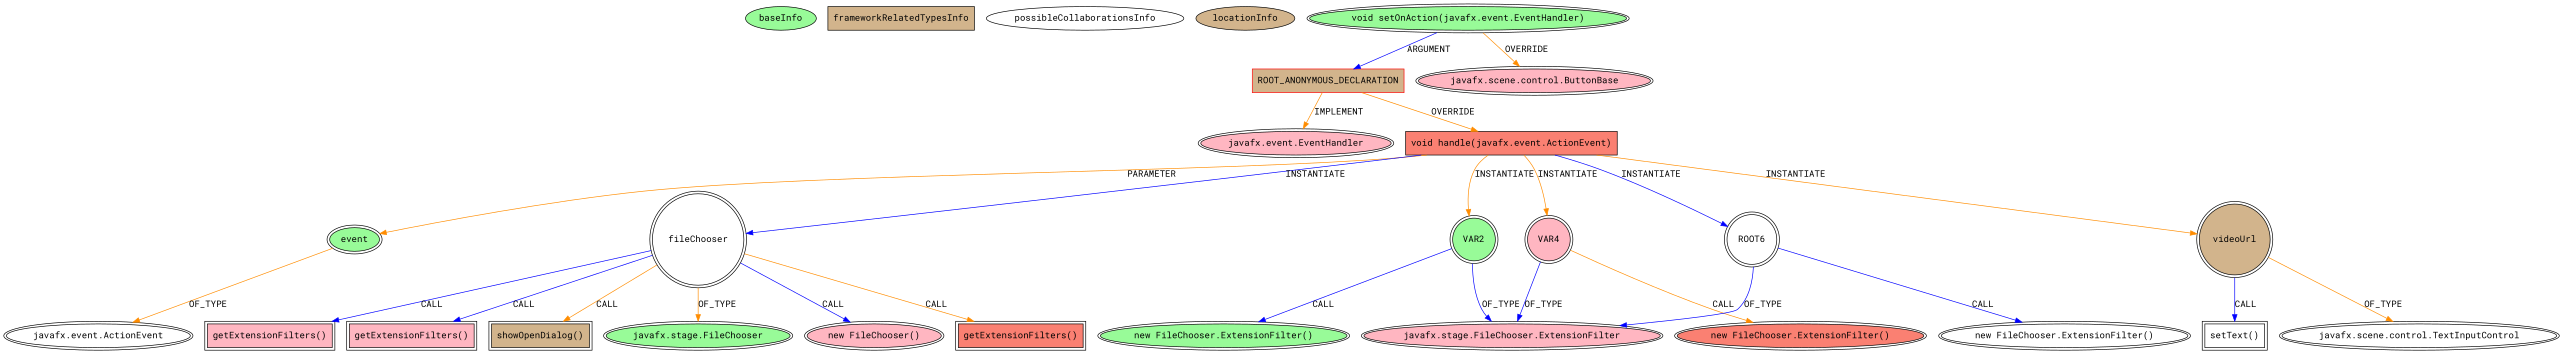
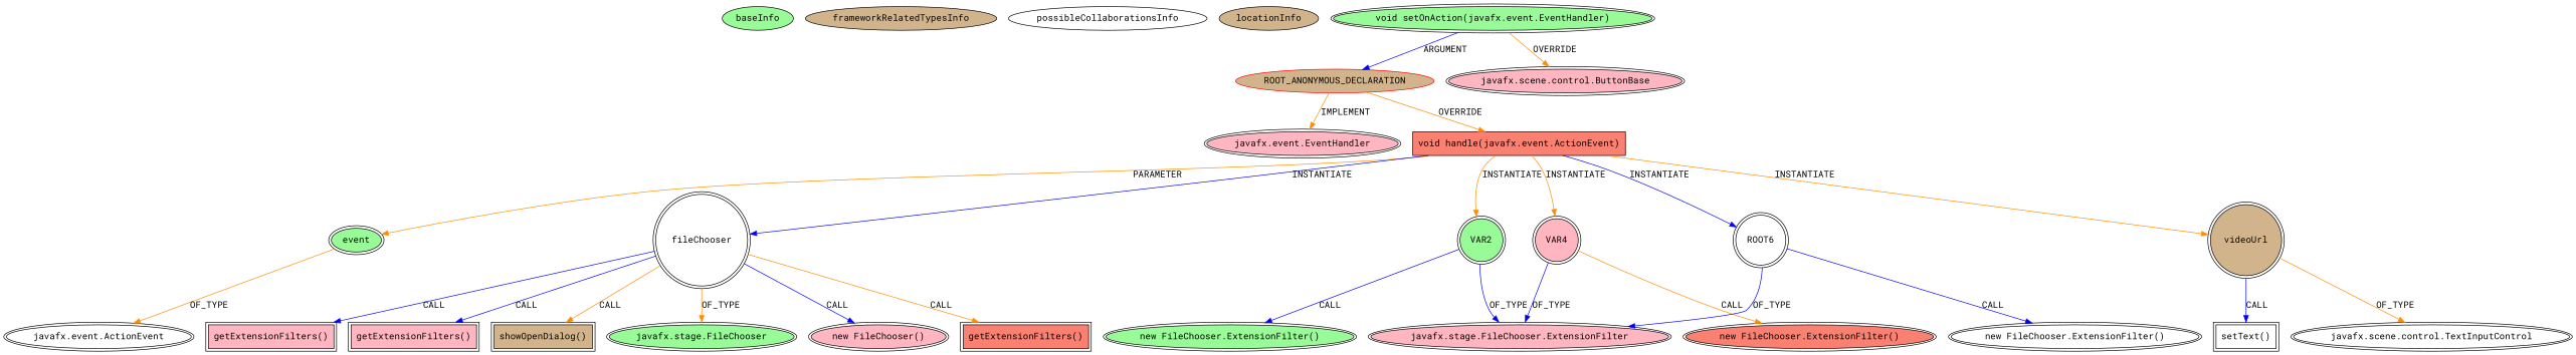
  digraph {
    fontname="Roboto Mono"
    node [fillcolor=white fontname="Roboto Mono" style=filled isFrameworkType=true vertexType=VARIABLE_EXPRESION peripheries=2]
    edge [color=darkorange fontname="Roboto Mono"]
    baseInfo [category=extension_graph fillcolor=palegreen graphId=3796 isAnonymous=true possibleRelation=false isFrameworkType="" vertexType="" peripheries=""]
-   frameworkRelatedTypesInfo [0="javafx.event.EventHandler" fillcolor=tan shape=box isFrameworkType="" vertexType="" peripheries=""]
+   frameworkRelatedTypesInfo [0="javafx.event.EventHandler" fillcolor=tan isFrameworkType="" vertexType="" peripheries=""]
    possibleCollaborationsInfo [isFrameworkType="" vertexType="" peripheries=""]
    locationInfo [contextSignature="void initialize(java.net.URL,java.util.ResourceBundle)" filePath="/novosga-painel-fx/painel-fx-master/src/org/novosga/painel/client/ui/Controller.java" fillcolor=tan graphId=3796 projectName="novosga-painel-fx" isFrameworkType="" vertexType="" peripheries=""]
-   n5 [color=red fillcolor=tan isFrameworkType=false label=ROOT_ANONYMOUS_DECLARATION vertexType=ROOT_ANONYMOUS_DECLARATION shape=box peripheries=""]
+   n5 [color=red fillcolor=tan isFrameworkType=false label=ROOT_ANONYMOUS_DECLARATION vertexType=ROOT_ANONYMOUS_DECLARATION peripheries=""]
    n6 [fillcolor=lightpink label="javafx.event.EventHandler" vertexType=FRAMEWORK_INTERFACE_TYPE]
    n7 [fillcolor=salmon isFrameworkType=false label="void handle(javafx.event.ActionEvent)" shape=box vertexType=OVERRIDING_METHOD_DECLARATION peripheries=""]
    n8 [fillcolor=palegreen label=event vertexType=PARAMETER_DECLARATION]
    n9 [label=fileChooser shape=circle]
    n10 [fillcolor=palegreen label=VAR2 shape=circle]
    n11 [fillcolor=lightpink label=VAR4 shape=circle]
    n12 [label=ROOT6 shape=circle]
    n13 [fillcolor=tan label=videoUrl shape=circle]
    n14 [fillcolor=palegreen label="void setOnAction(javafx.event.EventHandler)" vertexType=OUTSIDE_CALL]
    n15 [fillcolor=lightpink label="javafx.scene.control.ButtonBase" vertexType=FRAMEWORK_CLASS_TYPE]
    n16 [label="javafx.event.ActionEvent" vertexType=FRAMEWORK_CLASS_TYPE]
    n17 [fillcolor=palegreen label="javafx.stage.FileChooser" vertexType=FRAMEWORK_CLASS_TYPE]
    n18 [fillcolor=lightpink label="new FileChooser()" vertexType=CONSTRUCTOR_CALL]
    n19 [fillcolor=salmon label="getExtensionFilters()" shape=box vertexType=INSIDE_CALL]
    n20 [fillcolor=lightpink label="getExtensionFilters()" shape=box vertexType=INSIDE_CALL]
    n21 [fillcolor=lightpink label="getExtensionFilters()" shape=box vertexType=INSIDE_CALL]
    n22 [fillcolor=tan label="showOpenDialog()" shape=box vertexType=INSIDE_CALL]
    n23 [fillcolor=lightpink label="javafx.stage.FileChooser.ExtensionFilter" vertexType=FRAMEWORK_CLASS_TYPE]
    n24 [fillcolor=palegreen label="new FileChooser.ExtensionFilter()" vertexType=CONSTRUCTOR_CALL]
    n25 [fillcolor=salmon label="new FileChooser.ExtensionFilter()" vertexType=CONSTRUCTOR_CALL]
    n26 [label="new FileChooser.ExtensionFilter()" vertexType=CONSTRUCTOR_CALL]
    n27 [label="javafx.scene.control.TextInputControl" vertexType=FRAMEWORK_CLASS_TYPE]
    n28 [label="setText()" shape=box vertexType=INSIDE_CALL]
    n5 -> n6 [label=IMPLEMENT]
    n5 -> n7 [label=OVERRIDE]
    n7 -> n8 [label=PARAMETER]
    n7 -> n9 [color=blue label=INSTANTIATE]
    n7 -> n10 [label=INSTANTIATE]
    n7 -> n11 [label=INSTANTIATE]
    n7 -> n12 [color=blue label=INSTANTIATE]
    n7 -> n13 [label=INSTANTIATE]
    n8 -> n16 [label=OF_TYPE]
    n9 -> n17 [label=OF_TYPE]
    n9 -> n18 [color=blue label=CALL]
    n9 -> n19 [label=CALL]
    n9 -> n20 [color=blue label=CALL]
    n9 -> n21 [color=blue label=CALL]
    n9 -> n22 [label=CALL]
    n10 -> n23 [color=blue label=OF_TYPE]
    n10 -> n24 [color=blue label=CALL]
    n11 -> n23 [color=blue label=OF_TYPE]
    n11 -> n25 [label=CALL]
    n12 -> n23 [color=blue label=OF_TYPE]
    n12 -> n26 [color=blue label=CALL]
    n13 -> n27 [label=OF_TYPE]
    n13 -> n28 [color=blue label=CALL]
    n14 -> n5 [color=blue label=ARGUMENT]
    n14 -> n15 [label=OVERRIDE]
  }
